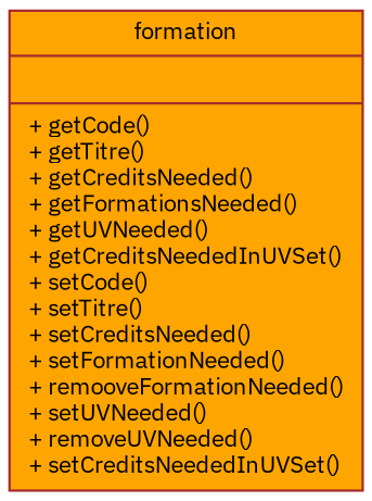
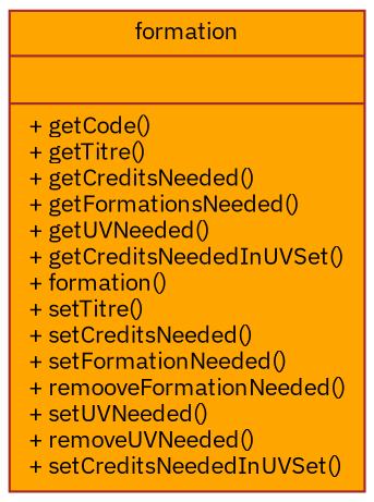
  digraph {
    fontname="IBM Plex Sans"
-   n1 [color=brown fillcolor=orange fontcolor=black fontname="IBM Plex Sans" fontsize=10 height=0.2 label="{formation\n||+ getCode()\l+ getTitre()\l+ getCreditsNeeded()\l+ getFormationsNeeded()\l+ getUVNeeded()\l+ getCreditsNeededInUVSet()\l+ setCode()\l+ setTitre()\l+ setCreditsNeeded()\l+ setFormationNeeded()\l+ remooveFormationNeeded()\l+ setUVNeeded()\l+ removeUVNeeded()\l+ setCreditsNeededInUVSet()\l}" shape=record style=filled width=0.4]
+   n1 [color=brown fillcolor=orange fontcolor=black fontname="IBM Plex Sans" fontsize=10 height=0.2 label="{formation\n||+ getCode()\l+ getTitre()\l+ getCreditsNeeded()\l+ getFormationsNeeded()\l+ getUVNeeded()\l+ getCreditsNeededInUVSet()\l+ formation()\l+ setTitre()\l+ setCreditsNeeded()\l+ setFormationNeeded()\l+ remooveFormationNeeded()\l+ setUVNeeded()\l+ removeUVNeeded()\l+ setCreditsNeededInUVSet()\l}" shape=record style=filled width=0.4]
  }
